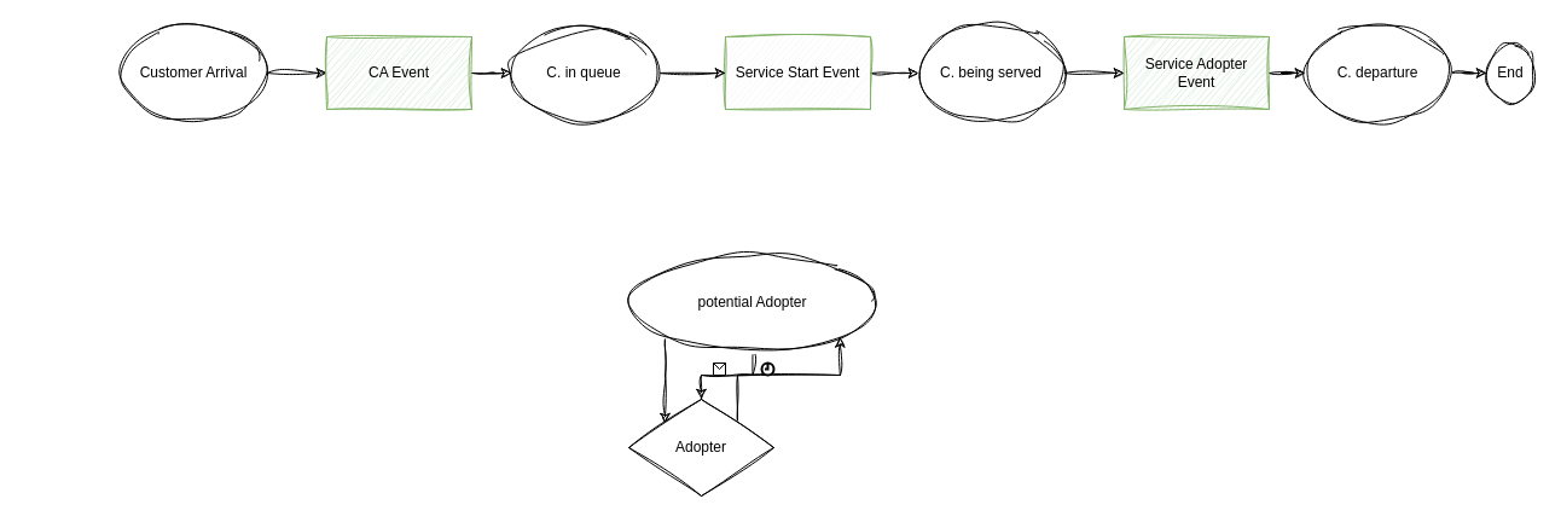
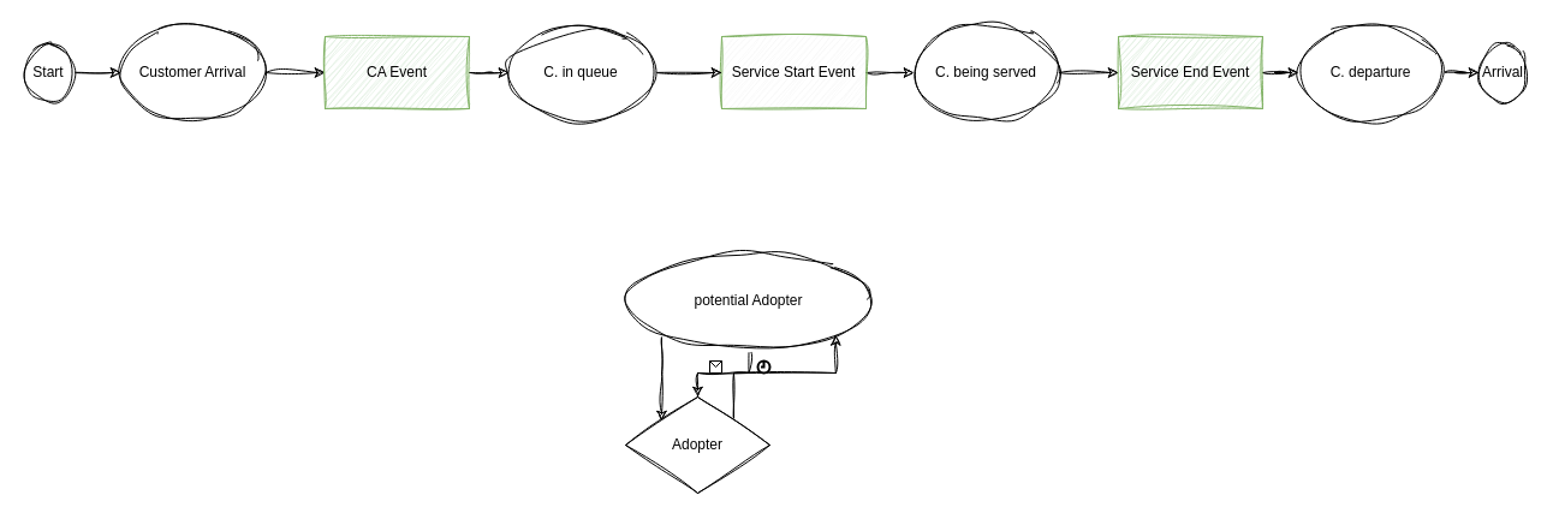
  <mxCell id="0" />
  <mxCell id="1" parent="0" />
  <mxCell id="2" style="edgeStyle=orthogonalEdgeStyle;rounded=0;orthogonalLoop=1;jettySize=auto;html=1;sketch=1;curveFitting=1;jiggle=2;" edge="1" parent="1" source="3" target="5"><mxGeometry relative="1" as="geometry" /></mxCell>
  <mxCell id="3" value="Customer Arrival" style="ellipse;whiteSpace=wrap;html=1;sketch=1;curveFitting=1;jiggle=2;" vertex="1" parent="1"><mxGeometry x="100" y="20" width="120" height="80" as="geometry" /></mxCell>
  <mxCell id="4" style="edgeStyle=orthogonalEdgeStyle;rounded=0;orthogonalLoop=1;jettySize=auto;html=1;sketch=1;curveFitting=1;jiggle=2;" edge="1" parent="1" source="5" target="9"><mxGeometry relative="1" as="geometry" /></mxCell>
  <mxCell id="5" value="CA Event" style="rounded=0;whiteSpace=wrap;html=1;sketch=1;curveFitting=1;jiggle=2;fillColor=#d5e8d4;strokeColor=#82b366;" vertex="1" parent="1"><mxGeometry x="270" y="30" width="120" height="60" as="geometry" /></mxCell>
  <mxCell id="6" style="edgeStyle=orthogonalEdgeStyle;rounded=0;orthogonalLoop=1;jettySize=auto;html=1;sketch=1;curveFitting=1;jiggle=2;" edge="1" parent="1" source="7" target="11"><mxGeometry relative="1" as="geometry" /></mxCell>
  <mxCell id="7" value="Service Start Event" style="rounded=0;whiteSpace=wrap;html=1;sketch=1;curveFitting=1;jiggle=2;fillColor=#f5f5f5;strokeColor=#82b366;" vertex="1" parent="1"><mxGeometry x="600" y="30" width="120" height="60" as="geometry" /></mxCell>
  <mxCell id="8" style="edgeStyle=orthogonalEdgeStyle;rounded=0;orthogonalLoop=1;jettySize=auto;html=1;flowAnimation=0;sketch=1;curveFitting=1;jiggle=2;" edge="1" parent="1" source="9" target="7"><mxGeometry relative="1" as="geometry" /></mxCell>
  <mxCell id="9" value="C. in queue" style="ellipse;whiteSpace=wrap;html=1;sketch=1;curveFitting=1;jiggle=2;" vertex="1" parent="1"><mxGeometry x="423" y="20" width="120" height="80" as="geometry" /></mxCell>
  <mxCell id="10" style="edgeStyle=orthogonalEdgeStyle;rounded=0;orthogonalLoop=1;jettySize=auto;html=1;sketch=1;curveFitting=1;jiggle=2;" edge="1" parent="1" source="11" target="13"><mxGeometry relative="1" as="geometry" /></mxCell>
  <mxCell id="11" value="C. being served" style="ellipse;whiteSpace=wrap;html=1;sketch=1;curveFitting=1;jiggle=2;" vertex="1" parent="1"><mxGeometry x="760" y="20" width="120" height="80" as="geometry" /></mxCell>
  <mxCell id="12" style="edgeStyle=orthogonalEdgeStyle;rounded=0;orthogonalLoop=1;jettySize=auto;html=1;sketch=1;curveFitting=1;jiggle=2;" edge="1" parent="1" source="13" target="15"><mxGeometry relative="1" as="geometry" /></mxCell>
- <mxCell id="13" value="Service Adopter Event" style="rounded=0;whiteSpace=wrap;html=1;sketch=1;curveFitting=1;jiggle=2;fillColor=#d5e8d4;strokeColor=#82b366;" vertex="1" parent="1"><mxGeometry x="930" y="30" width="120" height="60" as="geometry" /></mxCell>
+ <mxCell id="13" value="Service End Event" style="rounded=0;whiteSpace=wrap;html=1;sketch=1;curveFitting=1;jiggle=2;fillColor=#d5e8d4;strokeColor=#82b366;" vertex="1" parent="1"><mxGeometry x="930" y="30" width="120" height="60" as="geometry" /></mxCell>
  <mxCell id="14" value="" style="edgeStyle=orthogonalEdgeStyle;rounded=0;orthogonalLoop=1;jettySize=auto;html=1;sketch=1;curveFitting=1;jiggle=2;" edge="1" parent="1" source="15" target="16"><mxGeometry relative="1" as="geometry" /></mxCell>
  <mxCell id="15" value="C. departure" style="ellipse;whiteSpace=wrap;html=1;sketch=1;curveFitting=1;jiggle=2;" vertex="1" parent="1"><mxGeometry x="1080" y="20" width="120" height="80" as="geometry" /></mxCell>
- <mxCell id="16" value="End" style="ellipse;whiteSpace=wrap;html=1;sketch=1;curveFitting=1;jiggle=2;" vertex="1" parent="1"><mxGeometry x="1230" y="35" width="40" height="50" as="geometry" /></mxCell>
+ <mxCell id="16" value="Arrival" style="ellipse;whiteSpace=wrap;html=1;sketch=1;curveFitting=1;jiggle=2;" vertex="1" parent="1"><mxGeometry x="1230" y="35" width="40" height="50" as="geometry" /></mxCell>
+ <mxCell id="17" style="edgeStyle=orthogonalEdgeStyle;rounded=0;orthogonalLoop=1;jettySize=auto;html=1;sketch=1;curveFitting=1;jiggle=2;" edge="1" parent="1" source="18" target="3"><mxGeometry relative="1" as="geometry" /></mxCell>
+ <mxCell id="18" value="Start" style="ellipse;whiteSpace=wrap;html=1;sketch=1;curveFitting=1;jiggle=2;" vertex="1" parent="1"><mxGeometry x="20" y="35" width="40" height="50" as="geometry" /></mxCell>
  <mxCell id="19" style="edgeStyle=orthogonalEdgeStyle;rounded=0;orthogonalLoop=1;jettySize=auto;html=1;exitX=0;exitY=1;exitDx=0;exitDy=0;entryX=0;entryY=0;entryDx=0;entryDy=0;sketch=1;curveFitting=1;jiggle=2;" edge="1" parent="1" source="21" target="23"><mxGeometry relative="1" as="geometry" /></mxCell>
  <mxCell id="20" style="edgeStyle=orthogonalEdgeStyle;rounded=0;orthogonalLoop=1;jettySize=auto;html=1;sketch=1;curveFitting=1;jiggle=2;" edge="1" parent="1" source="21" target="23"><mxGeometry relative="1" as="geometry" /></mxCell>
  <mxCell id="21" value="potential Adopter" style="ellipse;whiteSpace=wrap;html=1;sketch=1;curveFitting=1;jiggle=2;" vertex="1" parent="1"><mxGeometry x="520" y="210" width="205" height="80" as="geometry" /></mxCell>
  <mxCell id="22" style="edgeStyle=orthogonalEdgeStyle;rounded=0;orthogonalLoop=1;jettySize=auto;html=1;exitX=1;exitY=0;exitDx=0;exitDy=0;entryX=1;entryY=1;entryDx=0;entryDy=0;sketch=1;curveFitting=1;jiggle=2;" edge="1" parent="1" source="23" target="21"><mxGeometry relative="1" as="geometry" /></mxCell>
  <mxCell id="23" value="Adopter" style="rhombus;whiteSpace=wrap;html=1;sketch=1;curveFitting=1;jiggle=2;" vertex="1" parent="1"><mxGeometry x="520" y="330" width="120" height="80" as="geometry" /></mxCell>
  <mxCell id="24" value="" style="shape=message;html=1;html=1;outlineConnect=0;labelPosition=center;verticalLabelPosition=bottom;align=center;verticalAlign=top;" vertex="1" parent="1"><mxGeometry x="590" y="300" width="10" height="10" as="geometry" /></mxCell>
  <mxCell id="25" value="" style="html=1;verticalLabelPosition=bottom;align=center;labelBackgroundColor=#ffffff;verticalAlign=top;strokeWidth=2;strokeColor=#000000;shadow=0;dashed=0;shape=mxgraph.ios7.icons.clock;" vertex="1" parent="1"><mxGeometry x="630" y="300" width="10" height="10" as="geometry" /></mxCell>
